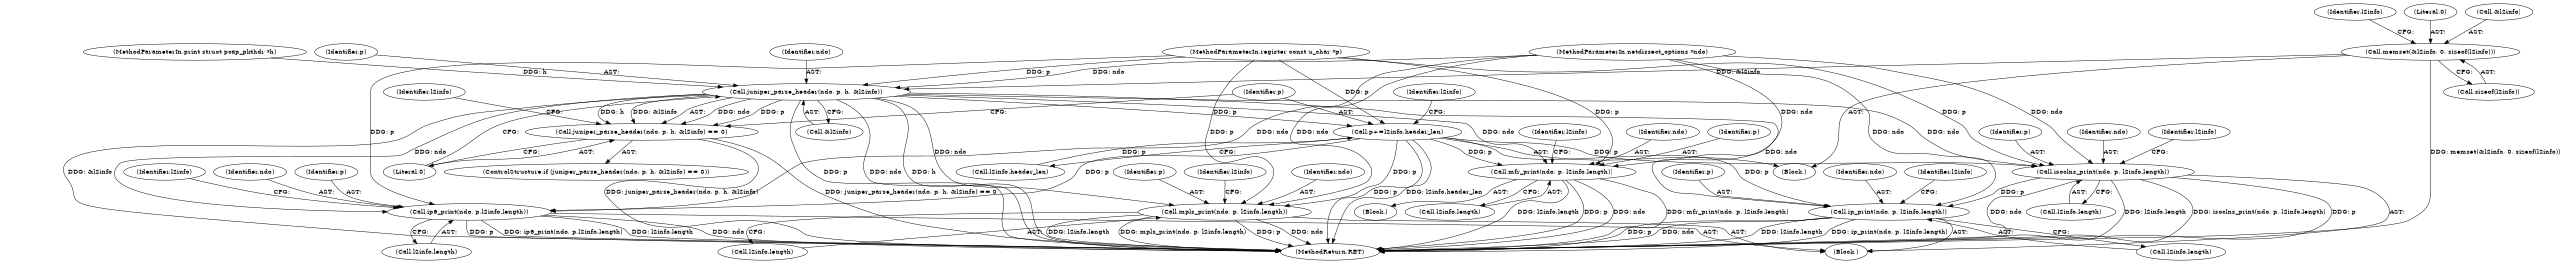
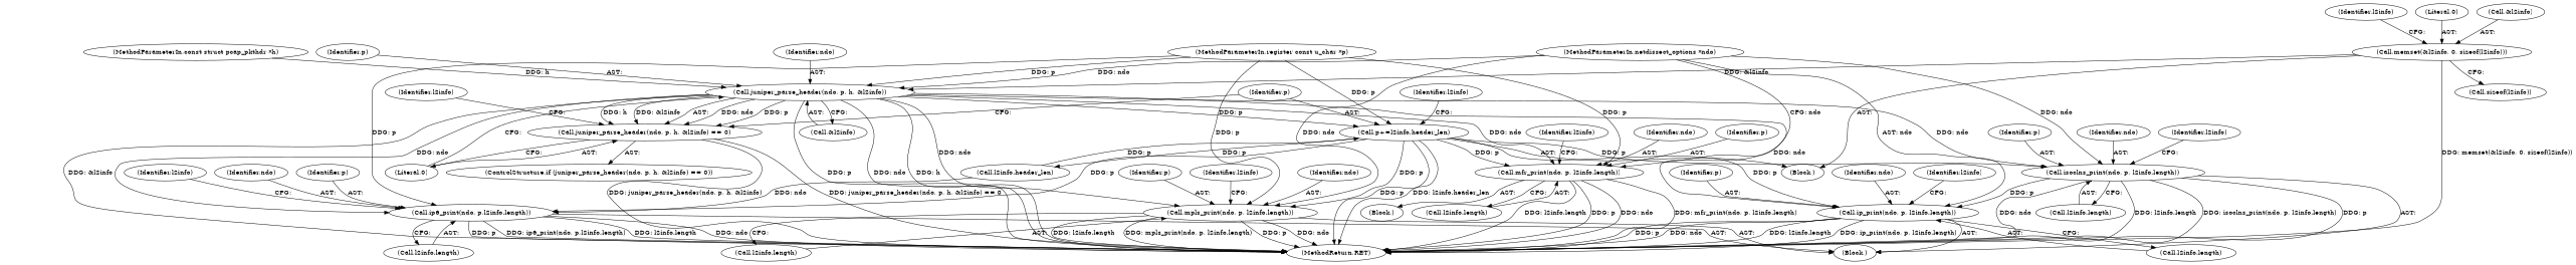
  digraph {
    n1 [label="(Call,memset(&l2info, 0, sizeof(l2info)))"]
    n2 [label="(Call,juniper_parse_header(ndo, p, h, &l2info))"]
    n3 [label="(MethodReturn,RET)"]
    n4 [label="(Block,)"]
    n5 [label="(Call,sizeof(l2info))"]
    n6 [label="(Call,juniper_parse_header(ndo, p, h, &l2info) == 0)"]
    n7 [label="(Call,p+=l2info.header_len)"]
    n8 [label="(Call,mfr_print(ndo, p, l2info.length))"]
    n9 [label="(Call,ip_print(ndo, p, l2info.length))"]
    n10 [label="(Call,ip6_print(ndo, p,l2info.length))"]
    n11 [label="(Call,mpls_print(ndo, p, l2info.length))"]
    n12 [label="(Call,isoclns_print(ndo, p, l2info.length))"]
    n13 [label="(Call,&l2info)"]
    n14 [label="(Literal,0)"]
    n15 [label="(ControlStructure,if (juniper_parse_header(ndo, p, h, &l2info) == 0))"]
    n16 [label="(Call,l2info.header_len)"]
    n17 [label="(Block,)"]
    n18 [label="(Call,l2info.length)"]
    n19 [label="(Call,l2info.length)"]
    n20 [label="(Block,)"]
    n21 [label="(Call,l2info.length)"]
    n22 [label="(Call,l2info.length)"]
    n23 [label="(Call,l2info.length)"]
    n24 [label="(Identifier,l2info)"]
    n25 [label="(Identifier,l2info)"]
    n26 [label="(MethodParameterIn,netdissect_options *ndo)"]
    n27 [label="(Identifier,l2info)"]
    n28 [label="(Identifier,ndo)"]
    n29 [label="(Identifier,ndo)"]
    n30 [label="(Identifier,p)"]
    n31 [label="(Identifier,l2info)"]
    n32 [label="(Literal,0)"]
    n33 [label="(Identifier,ndo)"]
    n34 [label="(Identifier,ndo)"]
    n35 [label="(Call,&l2info)"]
-   n36 [label="(MethodParameterIn,print struct pcap_pkthdr *h)"]
+   n36 [label="(MethodParameterIn,const struct pcap_pkthdr *h)"]
    n37 [label="(MethodParameterIn,register const u_char *p)"]
    n38 [label="(Identifier,p)"]
    n39 [label="(Identifier,l2info)"]
    n40 [label="(Identifier,p)"]
    n41 [label="(Identifier,l2info)"]
    n42 [label="(Identifier,l2info)"]
    n43 [label="(Identifier,p)"]
    n44 [label="(Identifier,p)"]
    n45 [label="(Identifier,p)"]
    n46 [label="(Identifier,l2info)"]
    n47 [label="(Identifier,ndo)"]
    n48 [label="(Identifier,p)"]
    n49 [label="(Identifier,ndo)"]
    n1 -> n2 [label="DDG: &l2info"]
    n1 -> n3 [label="DDG: memset(&l2info, 0, sizeof(l2info))"]
    n1 -> n4 [label="AST: "]
    n1 -> n5 [label="CFG: "]
    n2 -> n3 [label="DDG: h"]
    n2 -> n3 [label="DDG: &l2info"]
    n2 -> n3 [label="DDG: p"]
    n2 -> n3 [label="DDG: ndo"]
    n2 -> n6 [label="AST: "]
    n2 -> n6 [label="DDG: ndo"]
    n2 -> n6 [label="DDG: p"]
    n2 -> n6 [label="DDG: h"]
    n2 -> n6 [label="DDG: &l2info"]
    n2 -> n7 [label="DDG: p"]
    n2 -> n8 [label="DDG: ndo"]
    n2 -> n9 [label="DDG: ndo"]
    n2 -> n10 [label="DDG: ndo"]
    n2 -> n11 [label="DDG: ndo"]
    n2 -> n12 [label="DDG: ndo"]
    n2 -> n13 [label="CFG: "]
-   n5 -> n1 [label="AST: "]
    n6 -> n3 [label="DDG: juniper_parse_header(ndo, p, h, &l2info)"]
    n6 -> n3 [label="DDG: juniper_parse_header(ndo, p, h, &l2info) == 0"]
    n6 -> n14 [label="CFG: "]
    n6 -> n15 [label="AST: "]
    n7 -> n3 [label="DDG: p"]
    n7 -> n3 [label="DDG: l2info.header_len"]
    n7 -> n4 [label="AST: "]
    n7 -> n8 [label="DDG: p"]
    n7 -> n9 [label="DDG: p"]
    n7 -> n10 [label="DDG: p"]
    n7 -> n11 [label="DDG: p"]
    n7 -> n12 [label="DDG: p"]
-   n7 -> n16 [label="CFG: "]
+   n7 -> n16 [label="DDG: p"]
    n8 -> n3 [label="DDG: mfr_print(ndo, p, l2info.length)"]
    n8 -> n3 [label="DDG: l2info.length"]
    n8 -> n3 [label="DDG: p"]
    n8 -> n3 [label="DDG: ndo"]
    n8 -> n17 [label="AST: "]
    n8 -> n18 [label="CFG: "]
    n9 -> n3 [label="DDG: l2info.length"]
    n9 -> n3 [label="DDG: ip_print(ndo, p, l2info.length)"]
    n9 -> n3 [label="DDG: p"]
    n9 -> n3 [label="DDG: ndo"]
    n9 -> n19 [label="CFG: "]
    n9 -> n20 [label="AST: "]
    n10 -> n3 [label="DDG: ndo"]
    n10 -> n3 [label="DDG: p"]
    n10 -> n3 [label="DDG: ip6_print(ndo, p,l2info.length)"]
    n10 -> n3 [label="DDG: l2info.length"]
    n10 -> n20 [label="AST: "]
    n10 -> n21 [label="CFG: "]
    n11 -> n3 [label="DDG: l2info.length"]
    n11 -> n3 [label="DDG: mpls_print(ndo, p, l2info.length)"]
    n11 -> n3 [label="DDG: p"]
    n11 -> n3 [label="DDG: ndo"]
    n11 -> n20 [label="AST: "]
    n11 -> n22 [label="CFG: "]
    n12 -> n3 [label="DDG: ndo"]
    n12 -> n3 [label="DDG: l2info.length"]
    n12 -> n3 [label="DDG: isoclns_print(ndo, p, l2info.length)"]
    n12 -> n3 [label="DDG: p"]
    n12 -> n9 [label="DDG: p"]
    n12 -> n20 [label="AST: "]
    n12 -> n23 [label="CFG: "]
    n13 -> n2 [label="AST: "]
    n14 -> n2 [label="CFG: "]
    n14 -> n6 [label="AST: "]
    n16 -> n7 [label="DDG: p"]
    n18 -> n8 [label="AST: "]
    n19 -> n9 [label="AST: "]
    n21 -> n10 [label="AST: "]
    n22 -> n11 [label="AST: "]
    n23 -> n12 [label="AST: "]
    n24 -> n8 [label="CFG: "]
    n25 -> n7 [label="CFG: "]
    n26 -> n2 [label="DDG: ndo"]
-   n26 -> n8 [label="DDG: ndo"]
-   n26 -> n9 [label="DDG: ndo"]
-   n26 -> n10 [label="DDG: ndo"]
+   n26 -> n8 [label="CFG: ndo"]
+   n26 -> n9 [label="AST: ndo"]
+   n16 -> n10 [label="DDG: ndo"]
    n26 -> n11 [label="DDG: ndo"]
    n26 -> n12 [label="DDG: ndo"]
    n27 -> n1 [label="CFG: "]
    n28 -> n9 [label="AST: "]
    n29 -> n12 [label="AST: "]
    n30 -> n6 [label="CFG: "]
    n30 -> n7 [label="AST: "]
    n31 -> n9 [label="CFG: "]
    n32 -> n1 [label="AST: "]
    n33 -> n11 [label="AST: "]
    n34 -> n8 [label="AST: "]
    n35 -> n1 [label="AST: "]
    n36 -> n2 [label="DDG: h"]
    n37 -> n2 [label="DDG: p"]
    n37 -> n7 [label="DDG: p"]
    n37 -> n8 [label="DDG: p"]
    n37 -> n10 [label="DDG: p"]
    n37 -> n11 [label="DDG: p"]
-   n37 -> n12 [label="DDG: p"]
    n38 -> n11 [label="AST: "]
    n39 -> n11 [label="CFG: "]
    n40 -> n2 [label="AST: "]
    n41 -> n6 [label="CFG: "]
    n42 -> n12 [label="CFG: "]
    n43 -> n12 [label="AST: "]
    n44 -> n8 [label="AST: "]
    n45 -> n9 [label="AST: "]
    n46 -> n10 [label="CFG: "]
    n47 -> n10 [label="AST: "]
    n48 -> n10 [label="AST: "]
    n49 -> n2 [label="AST: "]
  }
